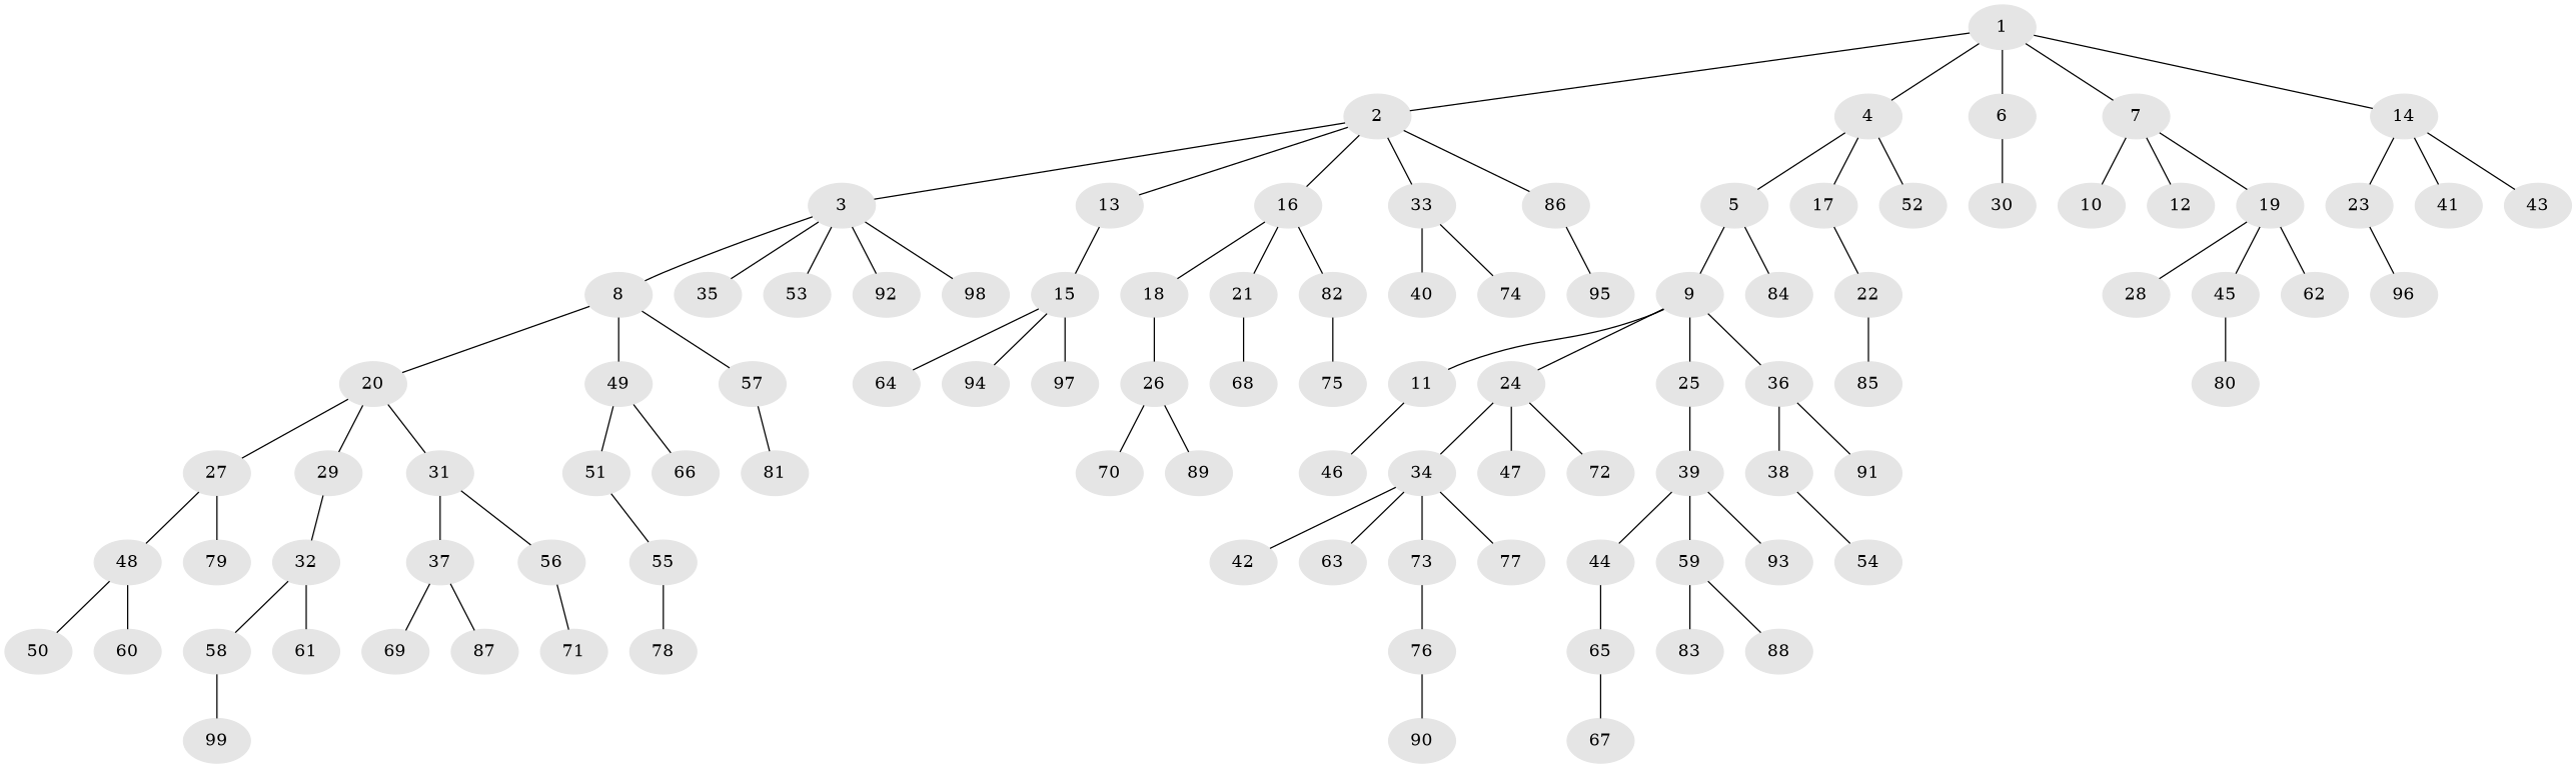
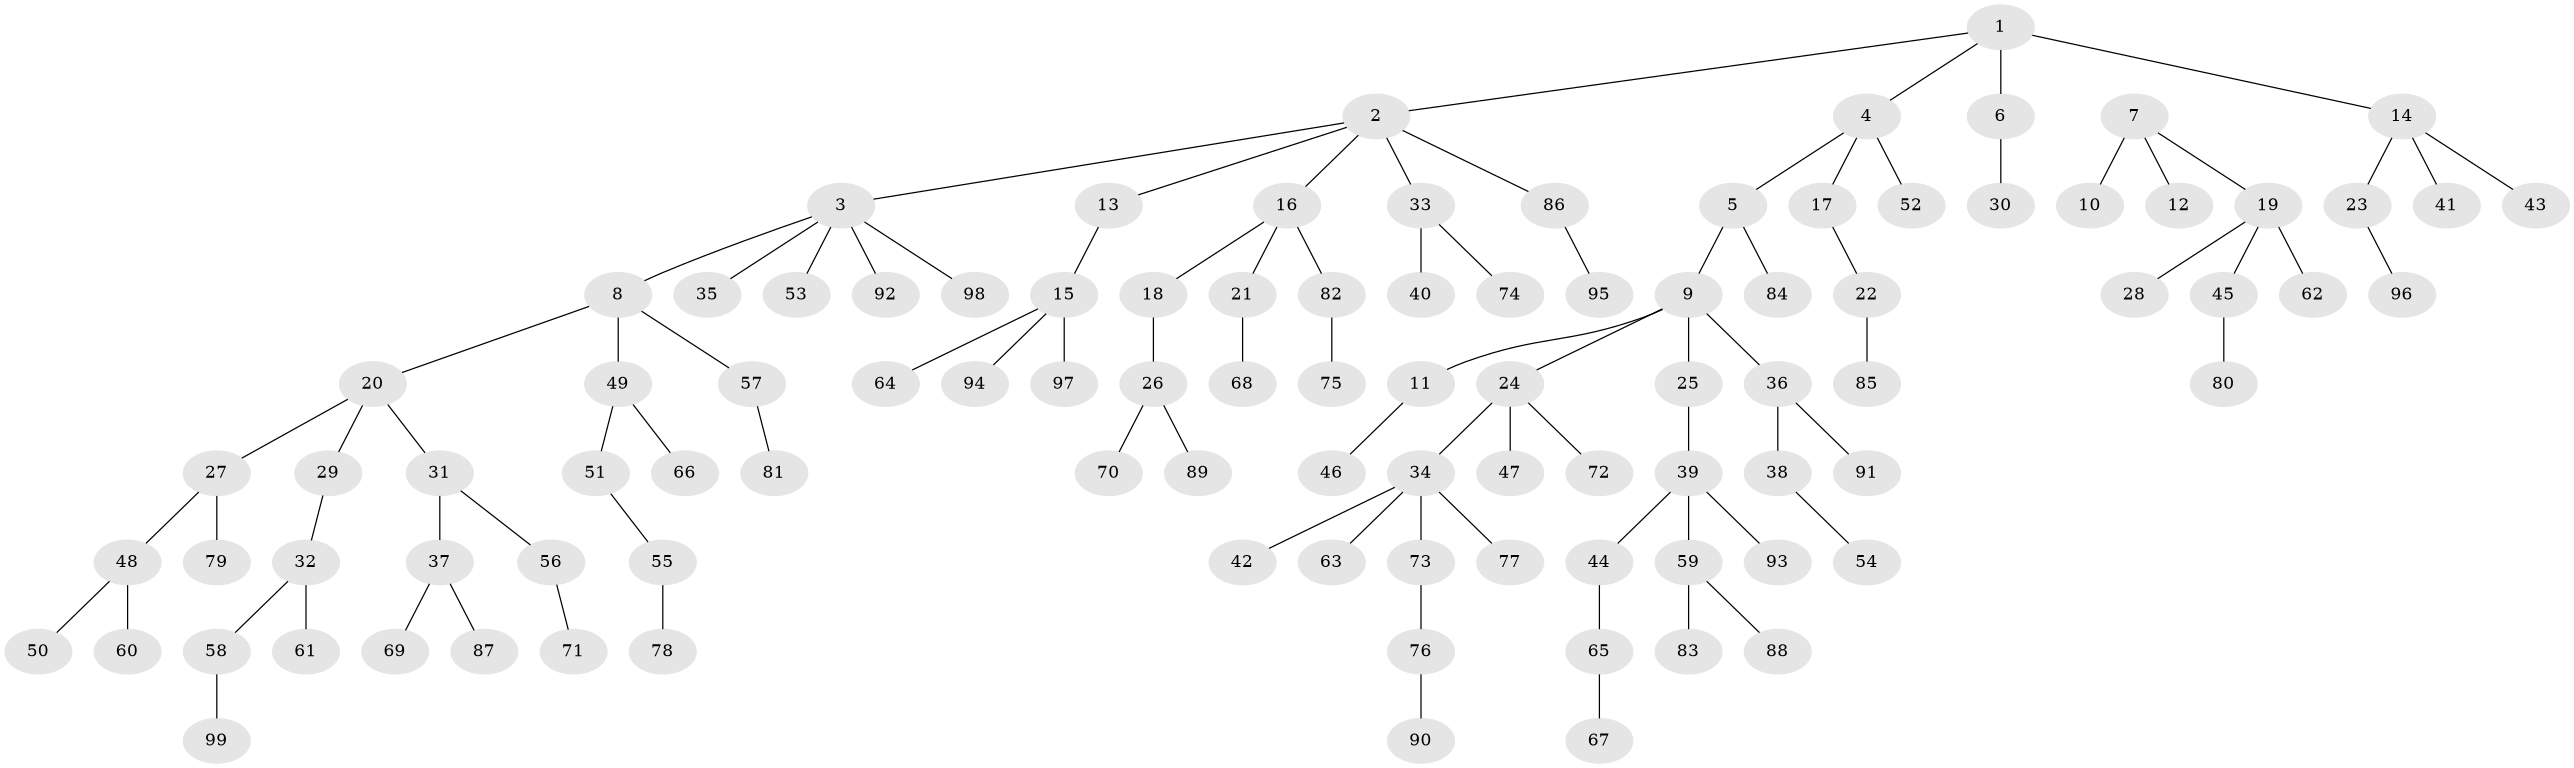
  graph {
    node [color=gray90 style=filled]
    1
    2
    4
    6
    7
    14
    3
    13
    16
    33
    86
    5
    17
    52
    30
    10
    12
    19
    23
    41
    43
    8
    35
    53
    92
    98
    15
    18
    21
    82
    40
    74
    95
    20
    49
    57
    9
    84
    22
    11
    24
    25
    36
    28
    45
    62
    27
    29
    31
    51
    66
    81
    46
    34
    47
    72
    39
    38
    91
    64
    94
    97
    96
    26
    68
    75
    85
    70
    89
    80
    48
    79
    32
    37
    56
    42
    63
    73
    77
    44
    59
    93
    50
    60
    58
    61
    69
    87
    71
    99
    76
    54
    65
    83
    88
    67
    55
    78
    90
    1 -- 2
    1 -- 4
    1 -- 6
-   1 -- 7
    1 -- 14
    2 -- 3
    2 -- 13
    2 -- 16
    2 -- 33
    2 -- 86
    4 -- 5
    4 -- 17
    4 -- 52
    6 -- 30
    7 -- 10
    7 -- 12
    7 -- 19
    14 -- 23
    14 -- 41
    14 -- 43
    3 -- 8
    3 -- 35
    3 -- 53
    3 -- 92
    3 -- 98
    13 -- 15
    16 -- 18
    16 -- 21
    16 -- 82
    33 -- 40
    33 -- 74
    86 -- 95
    5 -- 9
    5 -- 84
    17 -- 22
    19 -- 28
    19 -- 45
    19 -- 62
    23 -- 96
    8 -- 20
    8 -- 49
    8 -- 57
    15 -- 64
    15 -- 94
    15 -- 97
    18 -- 26
    21 -- 68
    82 -- 75
    20 -- 27
    20 -- 29
    20 -- 31
    49 -- 51
    49 -- 66
    57 -- 81
    9 -- 11
    9 -- 24
    9 -- 25
    9 -- 36
    22 -- 85
    11 -- 46
    24 -- 34
    24 -- 47
    24 -- 72
    25 -- 39
    36 -- 38
    36 -- 91
    45 -- 80
    27 -- 48
    27 -- 79
    29 -- 32
    31 -- 37
    31 -- 56
    51 -- 55
    34 -- 42
    34 -- 63
    34 -- 73
    34 -- 77
    39 -- 44
    39 -- 59
    39 -- 93
    38 -- 54
    26 -- 70
    26 -- 89
    48 -- 50
    48 -- 60
    32 -- 58
    32 -- 61
    37 -- 69
    37 -- 87
    56 -- 71
    73 -- 76
    44 -- 65
    59 -- 83
    59 -- 88
    58 -- 99
    76 -- 90
    65 -- 67
    55 -- 78
  }
